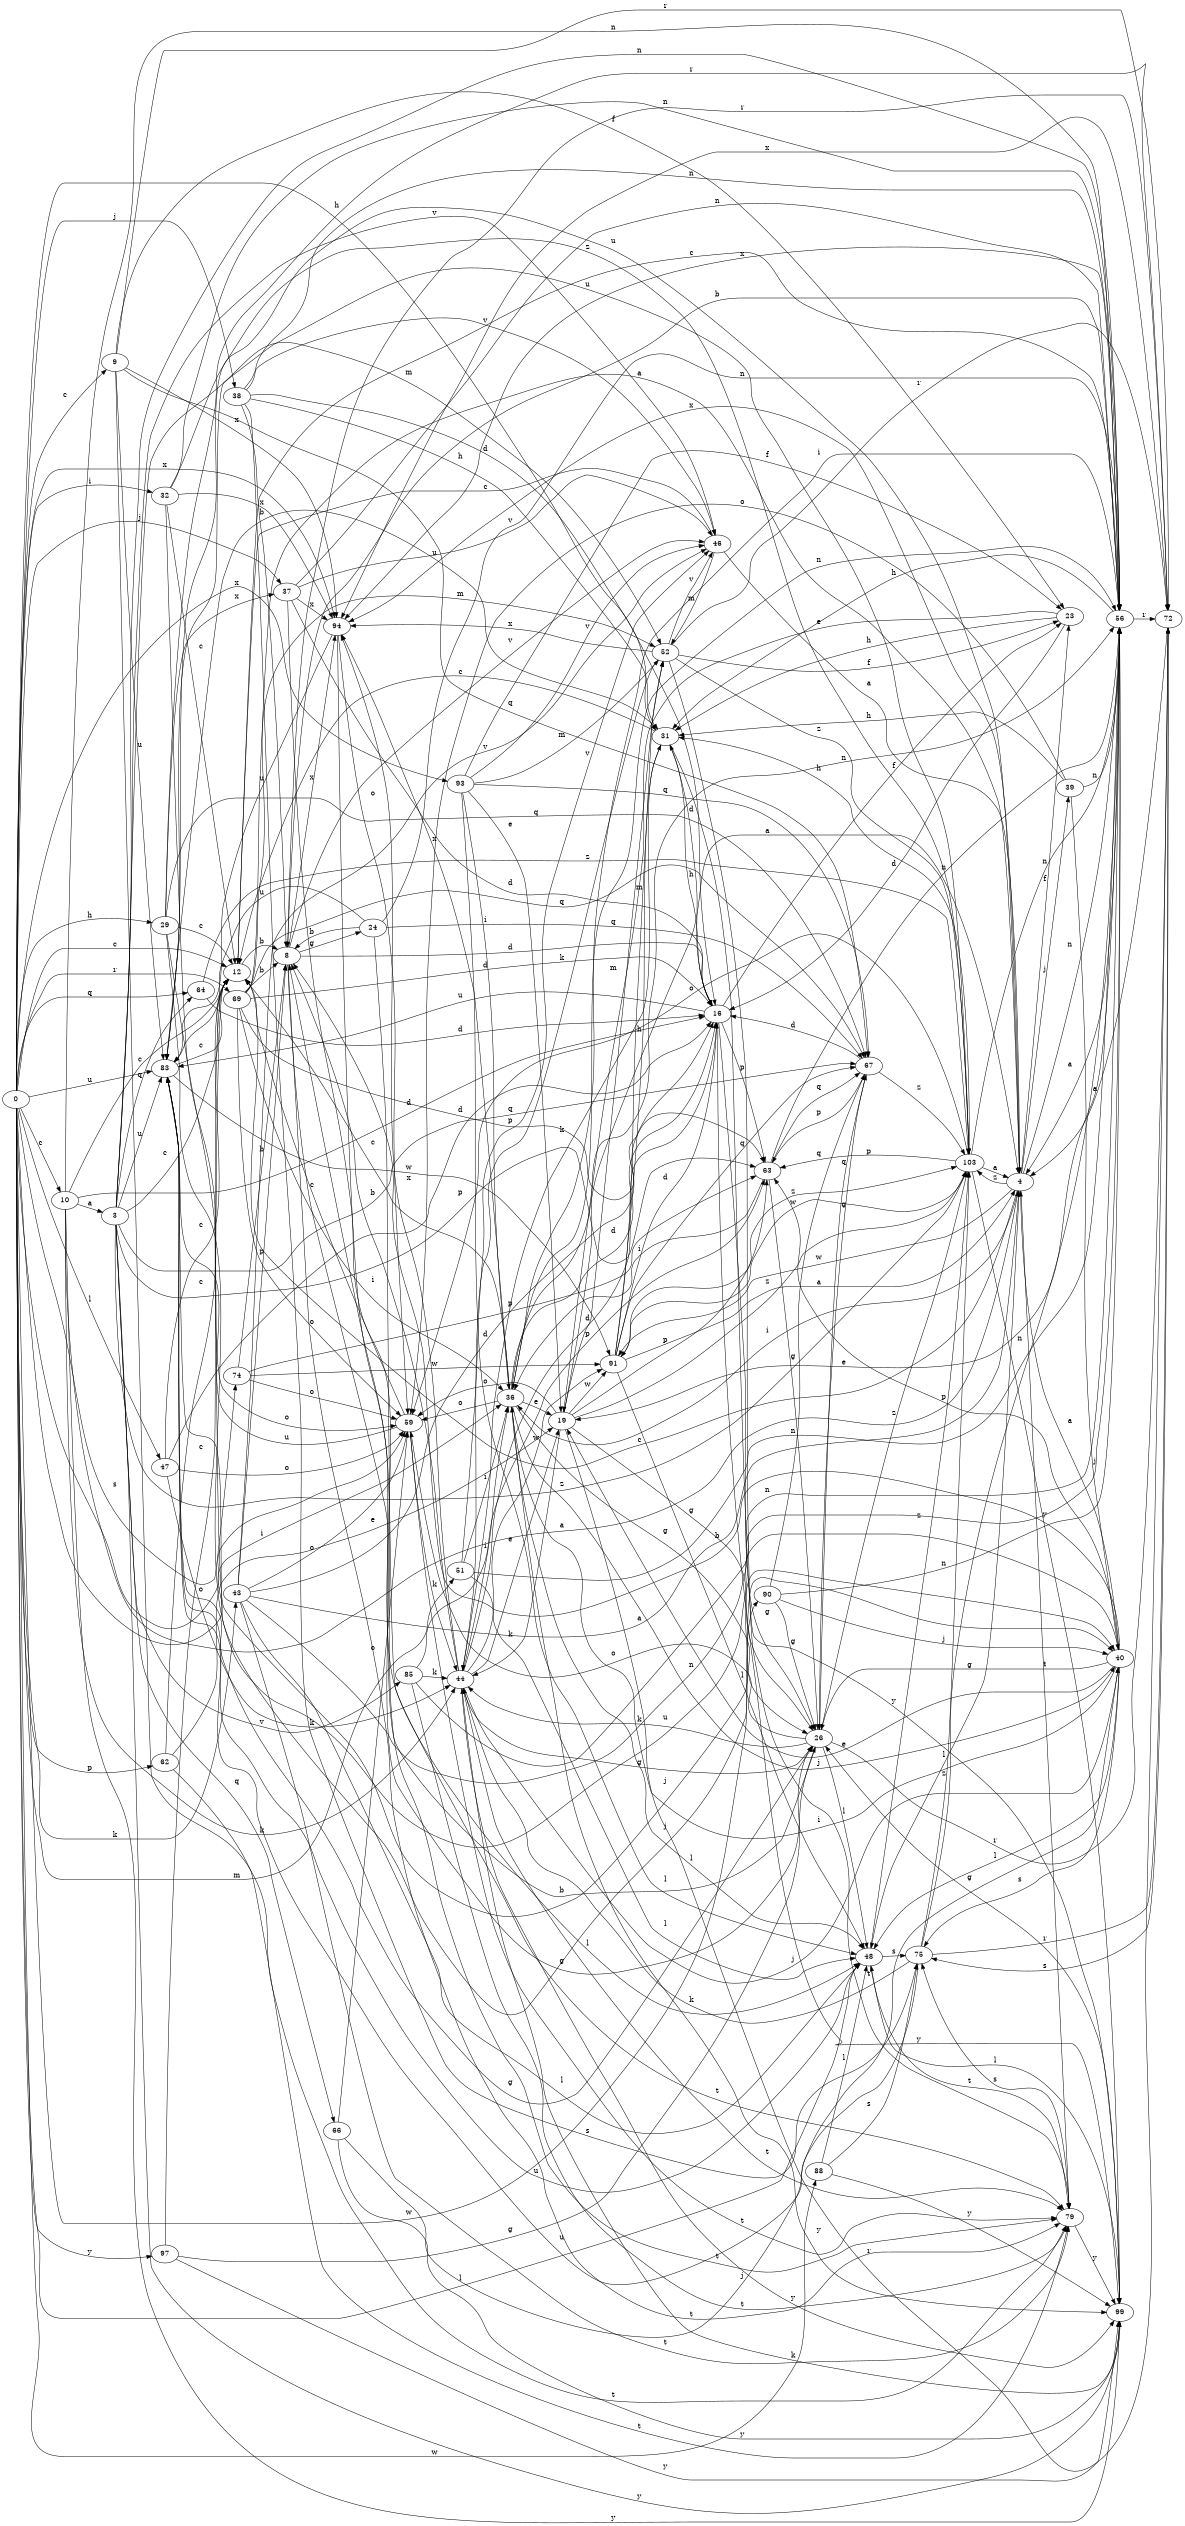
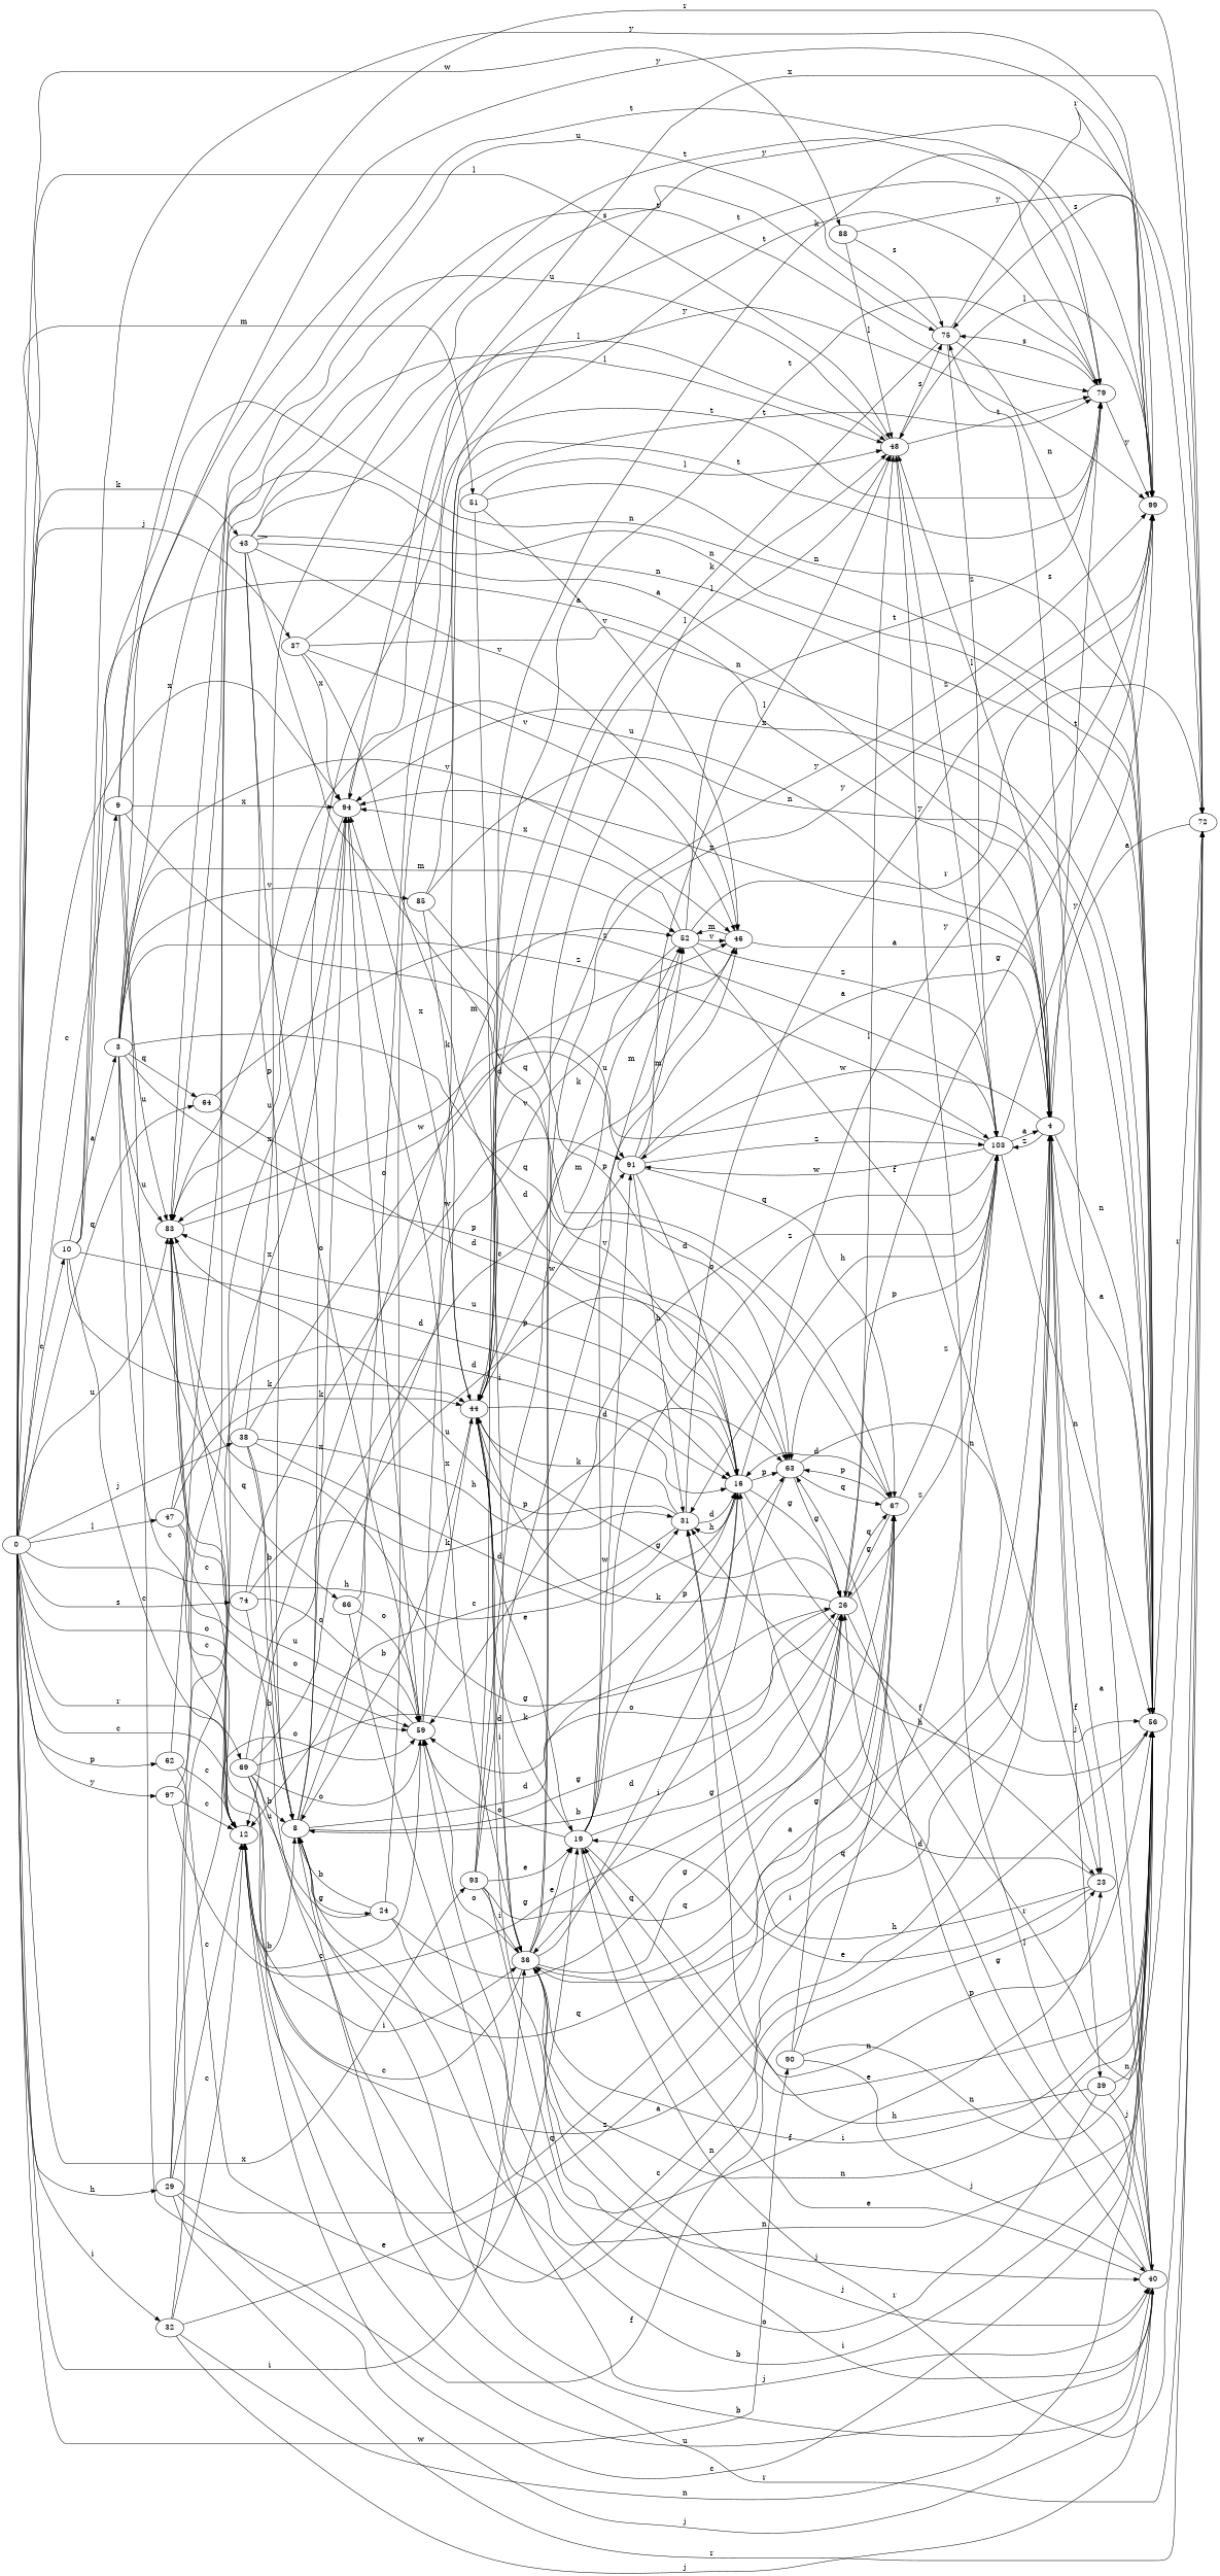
  strict digraph {
    rankdir=LR
    0
    9
    10
    12
    29
    31
    32
    36
    37
    38
    43
    47
    48
    51
    59
    62
    64
    69
    74
    83
    88
    90
    93
    94
    97
    67
    23
    79
    72
    3
    56
    99
    4
    16
    44
    8
    40
    103
    26
    19
    n41 [label=46]
    75
    52
    63
    91
    66
    85
    39
    24
    0 -> 9 [label=c]
    0 -> 10 [label=c]
    0 -> 12 [label=c]
    0 -> 29 [label=h]
    0 -> 31 [label=h]
    0 -> 32 [label=i]
    0 -> 36 [label=i]
    0 -> 37 [label=j]
    0 -> 38 [label=j]
    0 -> 43 [label=k]
    0 -> 47 [label=l]
    0 -> 48 [label=l]
    0 -> 51 [label=m]
    0 -> 59 [label=o]
    0 -> 62 [label=p]
    0 -> 64 [label=q]
    0 -> 69 [label=r]
    0 -> 74 [label=s]
    0 -> 83 [label=u]
    0 -> 88 [label=w]
    0 -> 90 [label=w]
    0 -> 93 [label=x]
    0 -> 94 [label=x]
    0 -> 97 [label=y]
    9 -> 83 [label=u]
    9 -> 94 [label=x]
    9 -> 67 [label=q]
    9 -> 23 [label=f]
    9 -> 79 [label=t]
    9 -> 72 [label=r]
    10 -> 12 [label=c]
    10 -> 3 [label=a]
    10 -> 56 [label=n]
    10 -> 99 [label=y]
    10 -> 4 [label=a]
    10 -> 16 [label=d]
    10 -> 44 [label=k]
    12 -> 8 [label=b]
    29 -> 12 [label=c]
    29 -> 59 [label=o]
-   29 -> 37 [label=x]
+   29 -> 94 [label=x]
    29 -> 67 [label=q]
    29 -> 72 [label=r]
    29 -> 40 [label=j]
    31 -> 12 [label=c]
    31 -> 83 [label=u]
    31 -> 99 [label=y]
    31 -> 16 [label=d]
    31 -> 44 [label=k]
    32 -> 12 [label=c]
    32 -> 94 [label=x]
    32 -> 56 [label=n]
    32 -> 40 [label=j]
    32 -> 103 [label=z]
    36 -> 12 [label=c]
    36 -> 48 [label=l]
    36 -> 59 [label=o]
    36 -> 94 [label=x]
    36 -> 56 [label=n]
    36 -> 99 [label=y]
    36 -> 4 [label=a]
    36 -> 16 [label=d]
    36 -> 40 [label=j]
    36 -> 26 [label=g]
    36 -> 19 [label=e]
    37 -> 48 [label=l]
    37 -> 94 [label=x]
    37 -> 56 [label=n]
    37 -> 16 [label=d]
    37 -> n41 [label=v]
    38 -> 31 [label=h]
    38 -> 56 [label=n]
    38 -> 16 [label=d]
    38 -> 8 [label=b]
    38 -> n41 [label=v]
    38 -> 75 [label=s]
    43 -> 48 [label=l]
    43 -> 59 [label=o]
    43 -> 79 [label=t]
    43 -> 56 [label=n]
    43 -> 4 [label=a]
    43 -> 16 [label=d]
    43 -> 8 [label=p]
    43 -> n41 [label=v]
    47 -> 12 [label=c]
    47 -> 59 [label=o]
    47 -> 16 [label=d]
    47 -> 44 [label=k]
    48 -> 83 [label=u]
    48 -> 79 [label=t]
    48 -> 103 [label=z]
    48 -> 75 [label=s]
    51 -> 36 [label=i]
    51 -> 48 [label=l]
    51 -> 56 [label=n]
    51 -> n41 [label=v]
    59 -> 12 [label=c]
    59 -> 83 [label=u]
    59 -> 79 [label=t]
    59 -> 44 [label=k]
    62 -> 12 [label=c]
    62 -> 79 [label=t]
    62 -> 19 [label=e]
    64 -> 16 [label=d]
    64 -> 103 [label=z]
    69 -> 36 [label=i]
    69 -> 59 [label=o]
    69 -> 67 [label=q]
    69 -> 4 [label=a]
    69 -> 16 [label=d]
    69 -> 8 [label=b]
    69 -> 52 [label=m]
    69 -> 63 [label=p]
    74 -> 59 [label=o]
    74 -> 8 [label=b]
    74 -> 63 [label=p]
    74 -> 91 [label=w]
    83 -> 12 [label=c]
    83 -> 26 [label=g]
    83 -> 91 [label=w]
    88 -> 48 [label=l]
    88 -> 99 [label=y]
    88 -> 75 [label=s]
    90 -> 67 [label=q]
    90 -> 56 [label=n]
    90 -> 40 [label=j]
    90 -> 26 [label=g]
    93 -> 36 [label=i]
    93 -> 48 [label=l]
    93 -> 67 [label=q]
    93 -> 23 [label=f]
    93 -> 19 [label=e]
    93 -> n41 [label=v]
    93 -> 52 [label=m]
    94 -> 59 [label=o]
    94 -> 83 [label=u]
    94 -> 79 [label=t]
    97 -> 12 [label=c]
    97 -> 99 [label=y]
    97 -> 26 [label=g]
    67 -> 16 [label=d]
    67 -> 103 [label=z]
    67 -> 26 [label=g]
    67 -> 63 [label=p]
    23 -> 31 [label=h]
    23 -> 16 [label=d]
    23 -> 19 [label=e]
    79 -> 99 [label=y]
    79 -> 75 [label=s]
    72 -> 94 [label=x]
    72 -> 4 [label=a]
    72 -> 75 [label=s]
    3 -> 12 [label=c]
    3 -> 64 [label=q]
    3 -> 83 [label=u]
    3 -> 67 [label=q]
    3 -> 56 [label=n]
    3 -> 99 [label=y]
    3 -> 103 [label=z]
    3 -> n41 [label=v]
    3 -> 52 [label=m]
    3 -> 63 [label=p]
    3 -> 66 [label=q]
    3 -> 85 [label=v]
    56 -> 12 [label=c]
    56 -> 31 [label=h]
    56 -> 36 [label=i]
    56 -> 94 [label=x]
    56 -> 72 [label=r]
    56 -> 4 [label=a]
    56 -> 8 [label=b]
    56 -> 19 [label=e]
    99 -> 48 [label=l]
    99 -> 44 [label=k]
    99 -> 26 [label=g]
    4 -> 12 [label=c]
    4 -> 36 [label=i]
    4 -> 48 [label=l]
    4 -> 83 [label=u]
    4 -> 94 [label=x]
    4 -> 23 [label=f]
    4 -> 79 [label=t]
    4 -> 56 [label=n]
    4 -> 103 [label=z]
    4 -> 91 [label=w]
    4 -> 39 [label=j]
    16 -> 31 [label=h]
    16 -> 83 [label=u]
    16 -> 23 [label=f]
    16 -> 99 [label=y]
    16 -> 26 [label=g]
    16 -> 63 [label=p]
    44 -> 36 [label=i]
    44 -> 94 [label=x]
    44 -> 79 [label=t]
    44 -> 99 [label=y]
    44 -> 16 [label=d]
    44 -> 8 [label=b]
    44 -> 40 [label=j]
    44 -> 26 [label=g]
    44 -> 19 [label=e]
    44 -> 91 [label=w]
    8 -> 94 [label=x]
    8 -> 79 [label=t]
    8 -> 72 [label=r]
    8 -> 16 [label=d]
    8 -> 26 [label=g]
    8 -> n41 [label=v]
    8 -> 24 [label=g]
    40 -> 36 [label=i]
    40 -> 48 [label=l]
    40 -> 83 [label=u]
    40 -> 4 [label=a]
    40 -> 8 [label=b]
    40 -> 26 [label=g]
    40 -> 19 [label=e]
    40 -> 75 [label=s]
    40 -> 63 [label=p]
    103 -> 31 [label=h]
    103 -> 59 [label=o]
    103 -> 83 [label=u]
    103 -> 56 [label=n]
    103 -> 99 [label=y]
    103 -> 4 [label=a]
    103 -> 63 [label=p]
    103 -> 91 [label=w]
    26 -> 48 [label=l]
    26 -> 59 [label=o]
    26 -> 67 [label=q]
    26 -> 72 [label=r]
    26 -> 44 [label=k]
    26 -> 8 [label=b]
    26 -> 103 [label=z]
    19 -> 59 [label=o]
    19 -> 72 [label=r]
    19 -> 56 [label=n]
    19 -> 44 [label=k]
    19 -> 103 [label=z]
    19 -> 26 [label=g]
    19 -> 52 [label=m]
    19 -> 63 [label=p]
    19 -> 91 [label=w]
    n41 -> 12 [label=c]
    n41 -> 4 [label=a]
    n41 -> 52 [label=m]
    75 -> 83 [label=u]
    75 -> 72 [label=r]
    75 -> 56 [label=n]
    75 -> 44 [label=k]
    75 -> 103 [label=z]
    52 -> 94 [label=x]
    52 -> 23 [label=f]
    52 -> 79 [label=t]
    52 -> 72 [label=r]
    52 -> 44 [label=k]
    52 -> 103 [label=z]
    52 -> n41 [label=v]
    63 -> 36 [label=i]
    63 -> 67 [label=q]
    63 -> 56 [label=n]
    63 -> 26 [label=g]
    91 -> 31 [label=h]
    91 -> 48 [label=l]
    91 -> 67 [label=q]
    91 -> 4 [label=a]
    91 -> 16 [label=d]
    91 -> 103 [label=z]
    91 -> 52 [label=m]
    66 -> 59 [label=o]
    66 -> 99 [label=y]
    66 -> 40 [label=j]
    85 -> 79 [label=t]
    85 -> 56 [label=n]
    85 -> 44 [label=k]
    85 -> 63 [label=p]
    39 -> 31 [label=h]
    39 -> 59 [label=o]
    39 -> 56 [label=n]
    39 -> 40 [label=j]
    24 -> 83 [label=u]
    24 -> 67 [label=q]
    24 -> 79 [label=t]
    24 -> 56 [label=n]
    24 -> 8 [label=b]
  }
